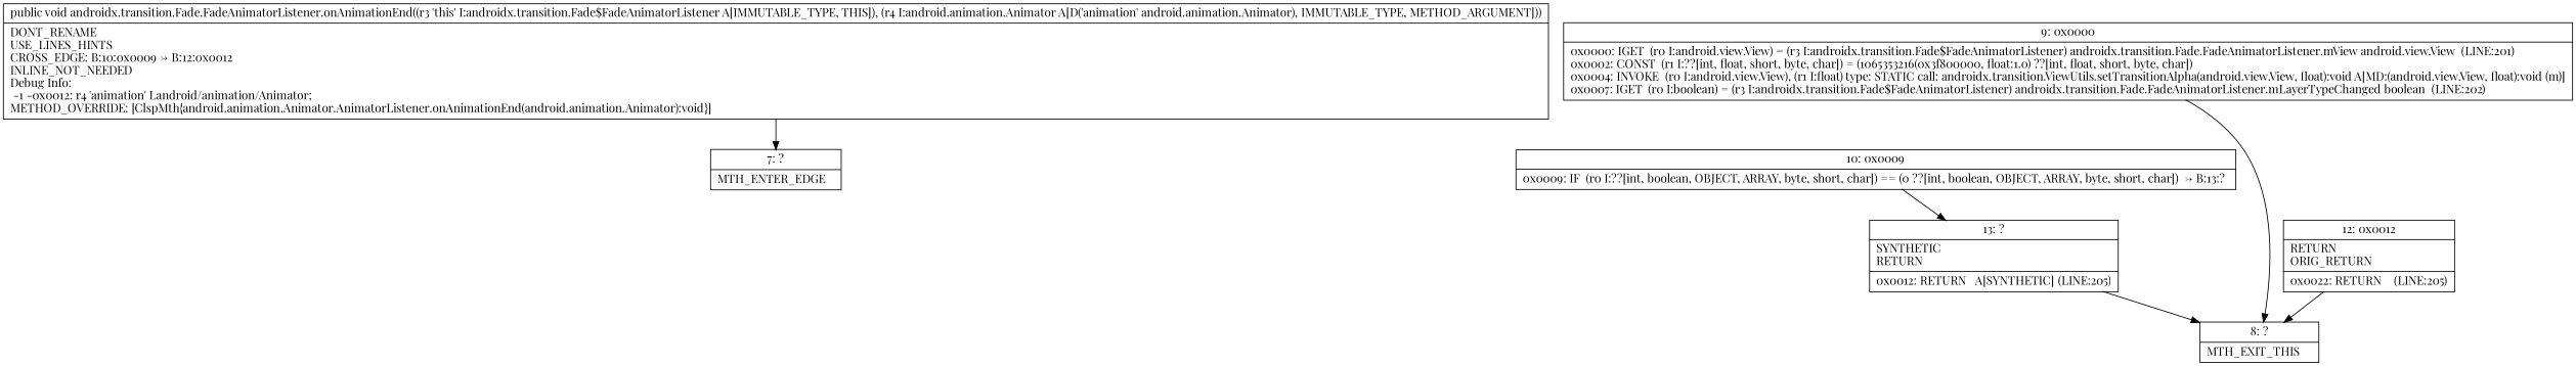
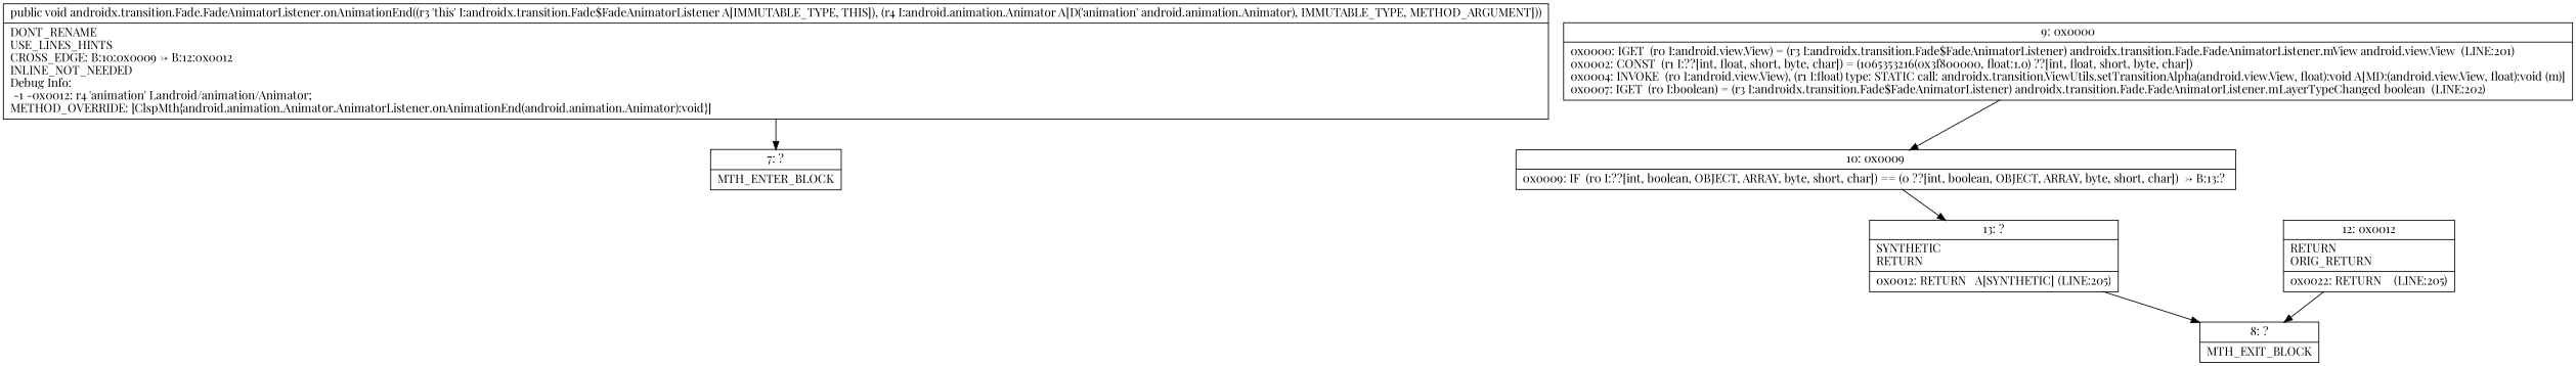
  digraph {
    fontname="Playfair Display"
    node [fontname="Playfair Display" shape=record]
    edge [fontname="Playfair Display"]
-   n1 [label="{7\:\ ?|MTH_ENTER_EDGE\l}"]
+   n1 [label="{7\:\ ?|MTH_ENTER_BLOCK\l}"]
    n2 [label="{9\:\ 0x0000|0x0000: IGET  (r0 I:android.view.View) = (r3 I:androidx.transition.Fade$FadeAnimatorListener) androidx.transition.Fade.FadeAnimatorListener.mView android.view.View  (LINE:201)\l0x0002: CONST  (r1 I:??[int, float, short, byte, char]) = (1065353216(0x3f800000, float:1.0) ??[int, float, short, byte, char]) \l0x0004: INVOKE  (r0 I:android.view.View), (r1 I:float) type: STATIC call: androidx.transition.ViewUtils.setTransitionAlpha(android.view.View, float):void A[MD:(android.view.View, float):void (m)]\l0x0007: IGET  (r0 I:boolean) = (r3 I:androidx.transition.Fade$FadeAnimatorListener) androidx.transition.Fade.FadeAnimatorListener.mLayerTypeChanged boolean  (LINE:202)\l}"]
    n3 [label="{10\:\ 0x0009|0x0009: IF  (r0 I:??[int, boolean, OBJECT, ARRAY, byte, short, char]) == (0 ??[int, boolean, OBJECT, ARRAY, byte, short, char])  \-\> B:13:? \l}"]
    n4 [label="{13\:\ ?|SYNTHETIC\lRETURN\l|0x0012: RETURN   A[SYNTHETIC] (LINE:205)\l}"]
-   n5 [label="{8\:\ ?|MTH_EXIT_THIS\l}"]
+   n5 [label="{8\:\ ?|MTH_EXIT_BLOCK\l}"]
    n6 [label="{12\:\ 0x0012|RETURN\lORIG_RETURN\l|0x0022: RETURN    (LINE:205)\l}"]
    n7 [label="{public void androidx.transition.Fade.FadeAnimatorListener.onAnimationEnd((r3 'this' I:androidx.transition.Fade$FadeAnimatorListener A[IMMUTABLE_TYPE, THIS]), (r4 I:android.animation.Animator A[D('animation' android.animation.Animator), IMMUTABLE_TYPE, METHOD_ARGUMENT]))  | DONT_RENAME\lUSE_LINES_HINTS\lCROSS_EDGE: B:10:0x0009 \-\> B:12:0x0012\lINLINE_NOT_NEEDED\lDebug Info:\l  \-1 \-0x0012: r4 'animation' Landroid\/animation\/Animator;\lMETHOD_OVERRIDE: [ClspMth\{android.animation.Animator.AnimatorListener.onAnimationEnd(android.animation.Animator):void\}]\l}"]
-   n2 -> n5
+   n2 -> n3
    n3 -> n4
    n4 -> n5
    n6 -> n5
    n7 -> n1
  }
